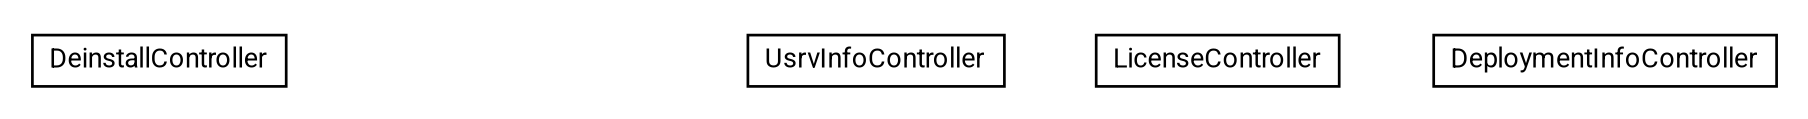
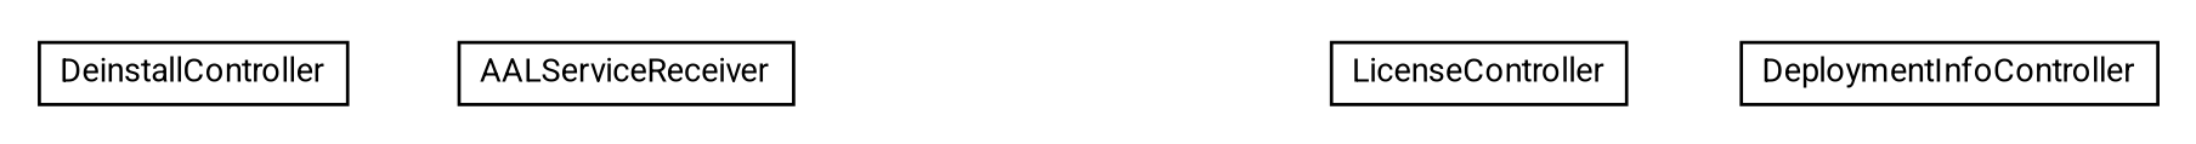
  digraph {
    nodesep=0.25
    ranksep=0.5
    fontname=Roboto
    node [fontcolor=black fontname=Roboto fontsize=10.0 shape=plaintext]
    n1 [label=<<table title="org.universAAL.ucc.controller.install.DeinstallController" border="0" cellborder="1" cellspacing="0" cellpadding="2" port="p" href="./DeinstallController.html"> 		<tr><td><table border="0" cellspacing="0" cellpadding="1"> <tr><td align="center" balign="center"> DeinstallController </td></tr> 		</table></td></tr> 		</table>>]
-   n3 [label=<<table title="org.universAAL.ucc.controller.install.UsrvInfoController" border="0" cellborder="1" cellspacing="0" cellpadding="2" port="p" href="./UsrvInfoController.html"> 		<tr><td><table border="0" cellspacing="0" cellpadding="1"> <tr><td align="center" balign="center"> UsrvInfoController </td></tr> 		</table></td></tr> 		</table>>]
+   n2 [label=<<table title="org.universAAL.ucc.controller.install.AALServiceReceiver" border="0" cellborder="1" cellspacing="0" cellpadding="2" port="p" href="./AALServiceReceiver.html"> 		<tr><td><table border="0" cellspacing="0" cellpadding="1"> <tr><td align="center" balign="center"> AALServiceReceiver </td></tr> 		</table></td></tr> 		</table>>]
    n4 [label=<<table title="org.universAAL.ucc.controller.install.LicenseController" border="0" cellborder="1" cellspacing="0" cellpadding="2" port="p" href="./LicenseController.html"> 		<tr><td><table border="0" cellspacing="0" cellpadding="1"> <tr><td align="center" balign="center"> LicenseController </td></tr> 		</table></td></tr> 		</table>>]
    n5 [label=<<table title="org.universAAL.ucc.controller.install.DeploymentInfoController" border="0" cellborder="1" cellspacing="0" cellpadding="2" port="p" href="./DeploymentInfoController.html"> 		<tr><td><table border="0" cellspacing="0" cellpadding="1"> <tr><td align="center" balign="center"> DeploymentInfoController </td></tr> 		</table></td></tr> 		</table>>]
  }
